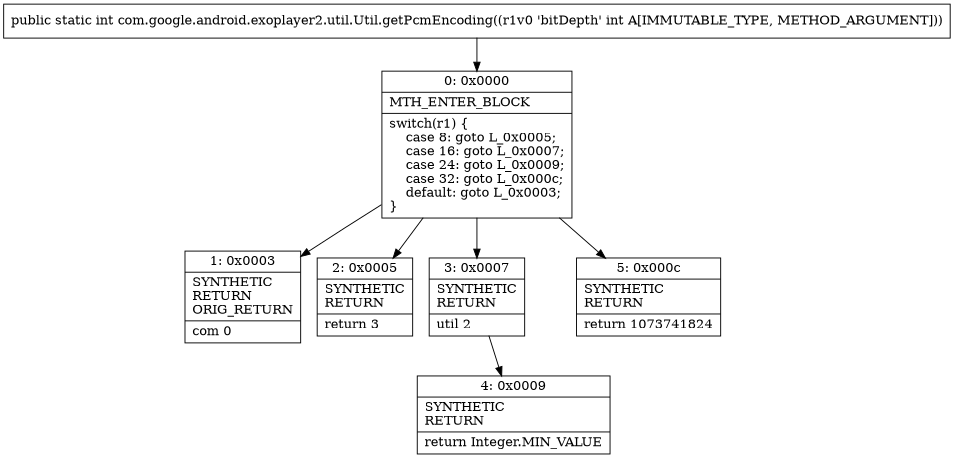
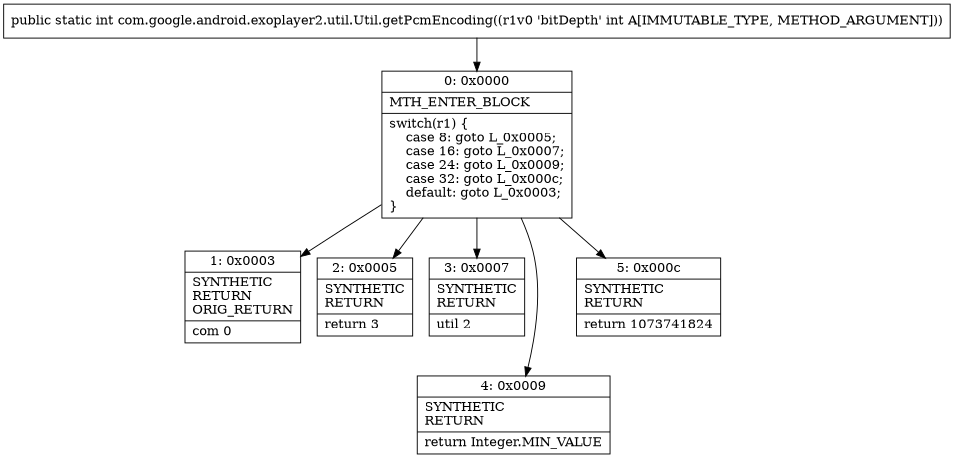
  digraph {
    node [shape=record]
    n1 [label="{0\:\ 0x0000|MTH_ENTER_BLOCK\l|switch(r1) \{\l    case 8: goto L_0x0005;\l    case 16: goto L_0x0007;\l    case 24: goto L_0x0009;\l    case 32: goto L_0x000c;\l    default: goto L_0x0003;\l\}\l}"]
    n2 [label="{1\:\ 0x0003|SYNTHETIC\lRETURN\lORIG_RETURN\l|com 0\l}"]
    n3 [label="{2\:\ 0x0005|SYNTHETIC\lRETURN\l|return 3\l}"]
    n4 [label="{3\:\ 0x0007|SYNTHETIC\lRETURN\l|util 2\l}"]
    n5 [label="{4\:\ 0x0009|SYNTHETIC\lRETURN\l|return Integer.MIN_VALUE\l}"]
    n6 [label="{5\:\ 0x000c|SYNTHETIC\lRETURN\l|return 1073741824\l}"]
    n7 [label="{public static int com.google.android.exoplayer2.util.Util.getPcmEncoding((r1v0 'bitDepth' int A[IMMUTABLE_TYPE, METHOD_ARGUMENT])) }"]
    n1 -> n2
    n1 -> n3
    n1 -> n4
-   n4 -> n5
+   n1 -> n5
    n1 -> n6
    n7 -> n1
  }
